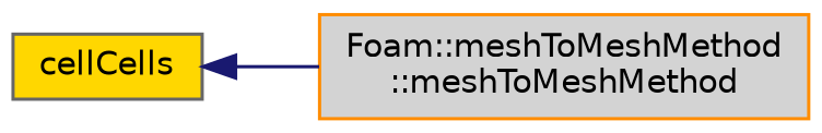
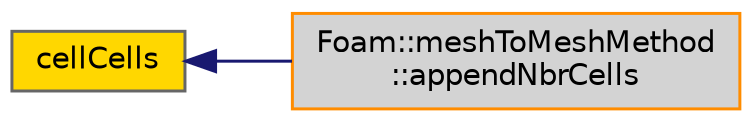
  digraph {
    rankdir=LR
    node [fontname=Helvetica fontsize=10 shape=record style=filled]
    n1 [color=gray40 fillcolor=gold fontcolor=black height=0.2 label=cellCells width=0.4]
-   n2 [color=darkorange height=0.2 label="Foam::meshToMeshMethod\l::meshToMeshMethod" width=0.4 fillcolor=lightgrey]
+   n2 [color=darkorange height=0.2 label="Foam::meshToMeshMethod\l::appendNbrCells" width=0.4 fillcolor=lightgrey]
    n1 -> n2 [color=midnightblue dir=back fontname=Helvetica fontsize=10 labelfontname=Helvetica labelfontsize=10 style=solid]
  }
